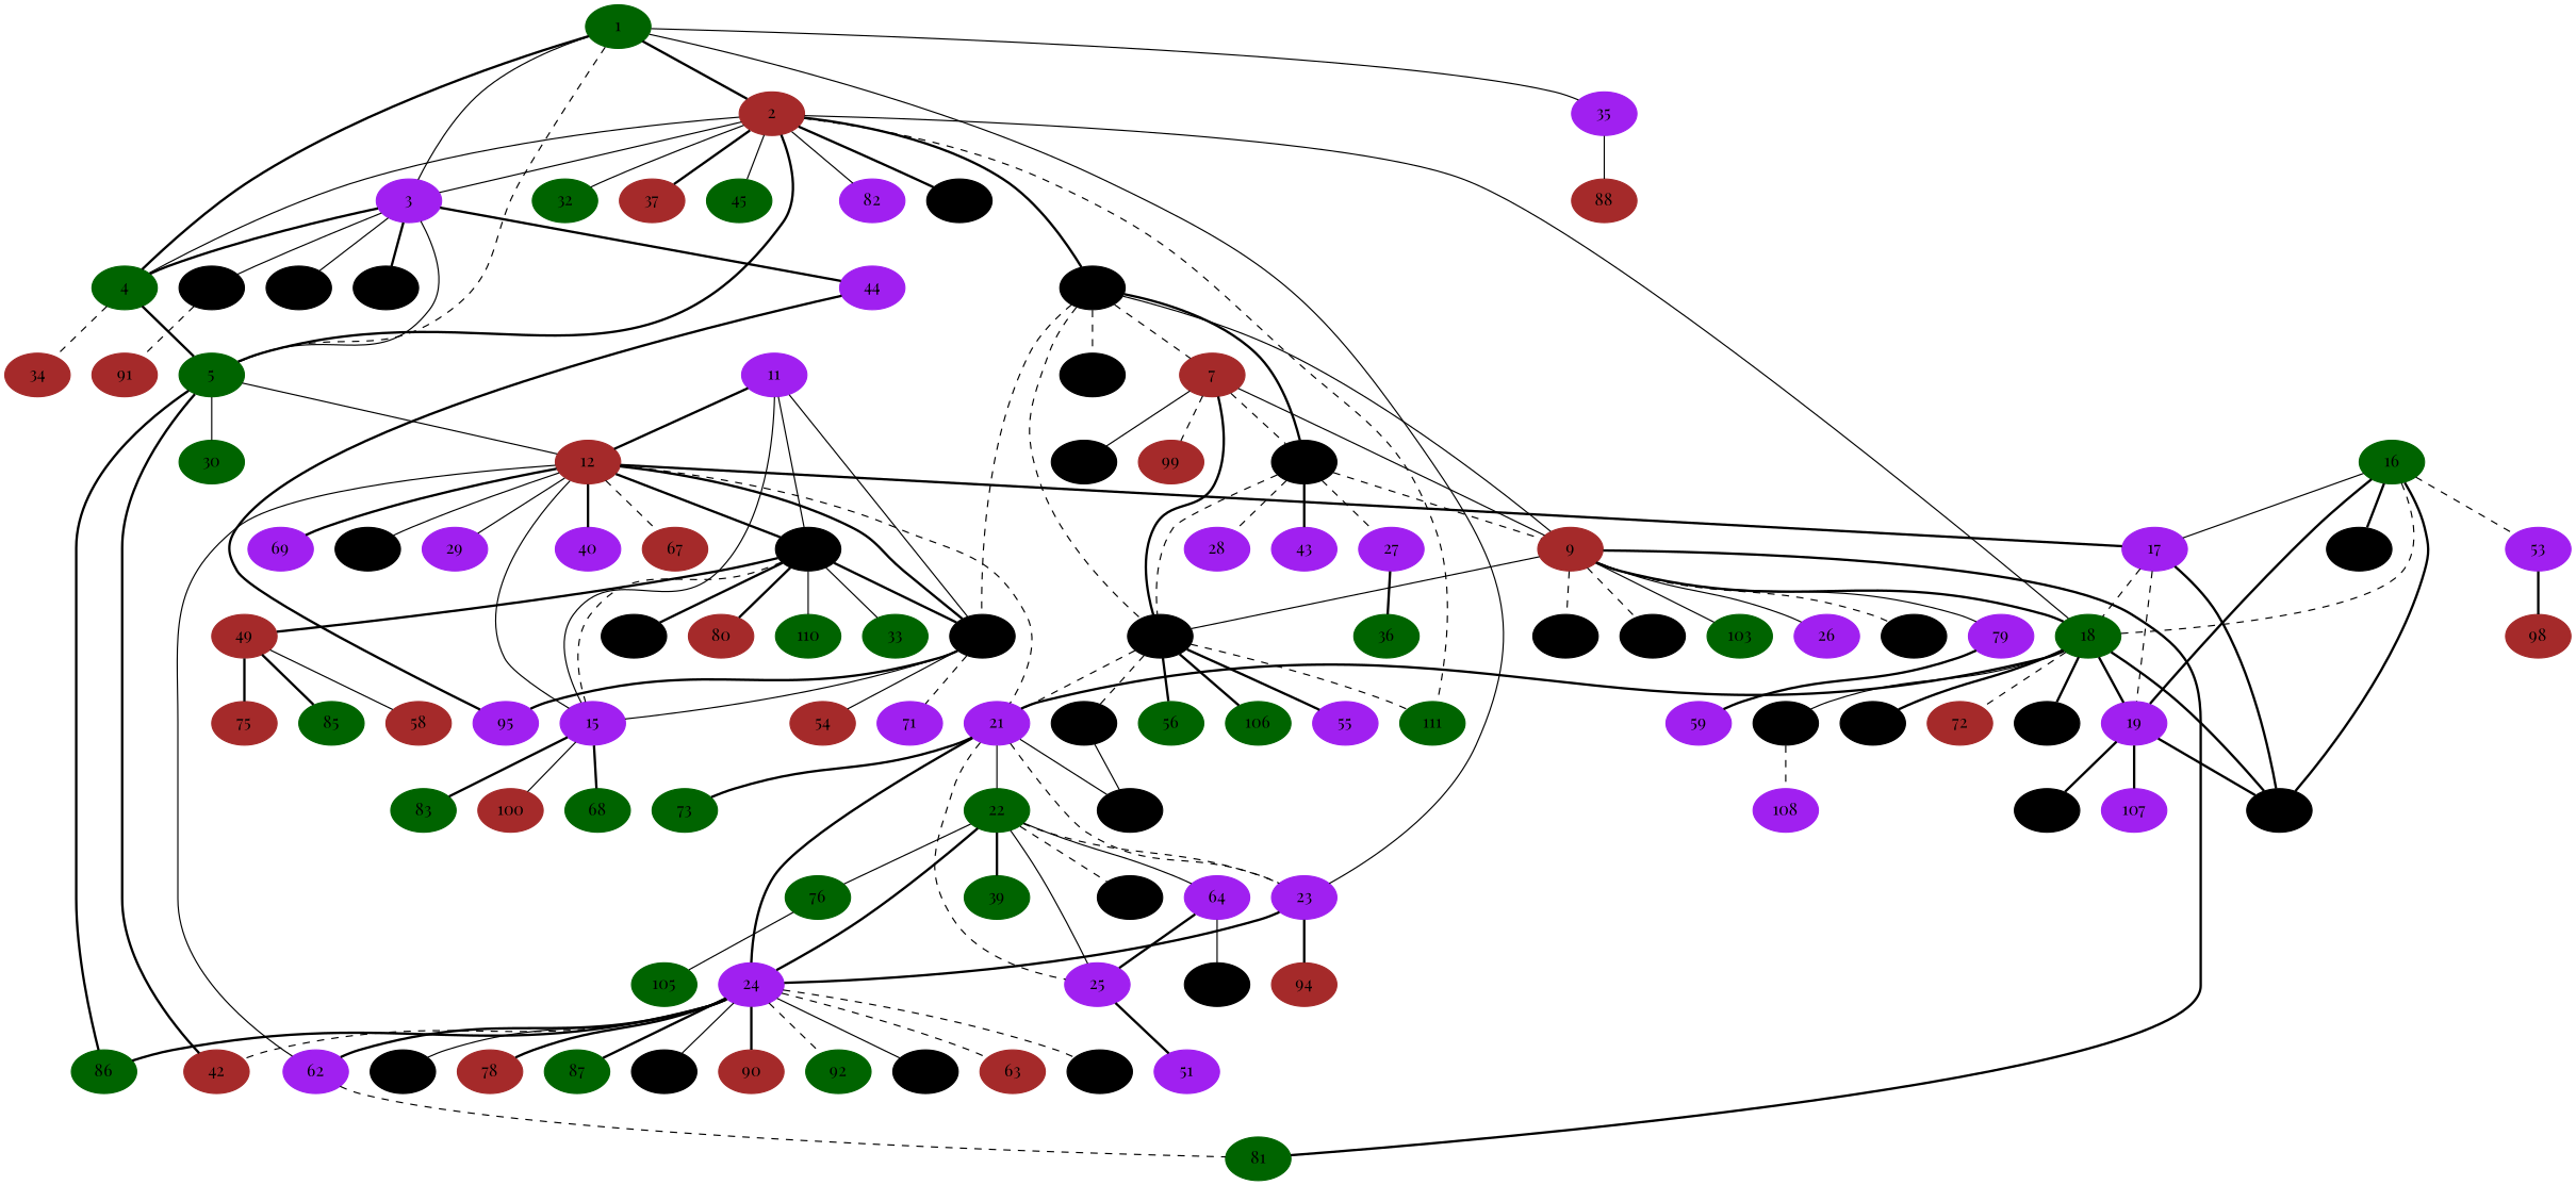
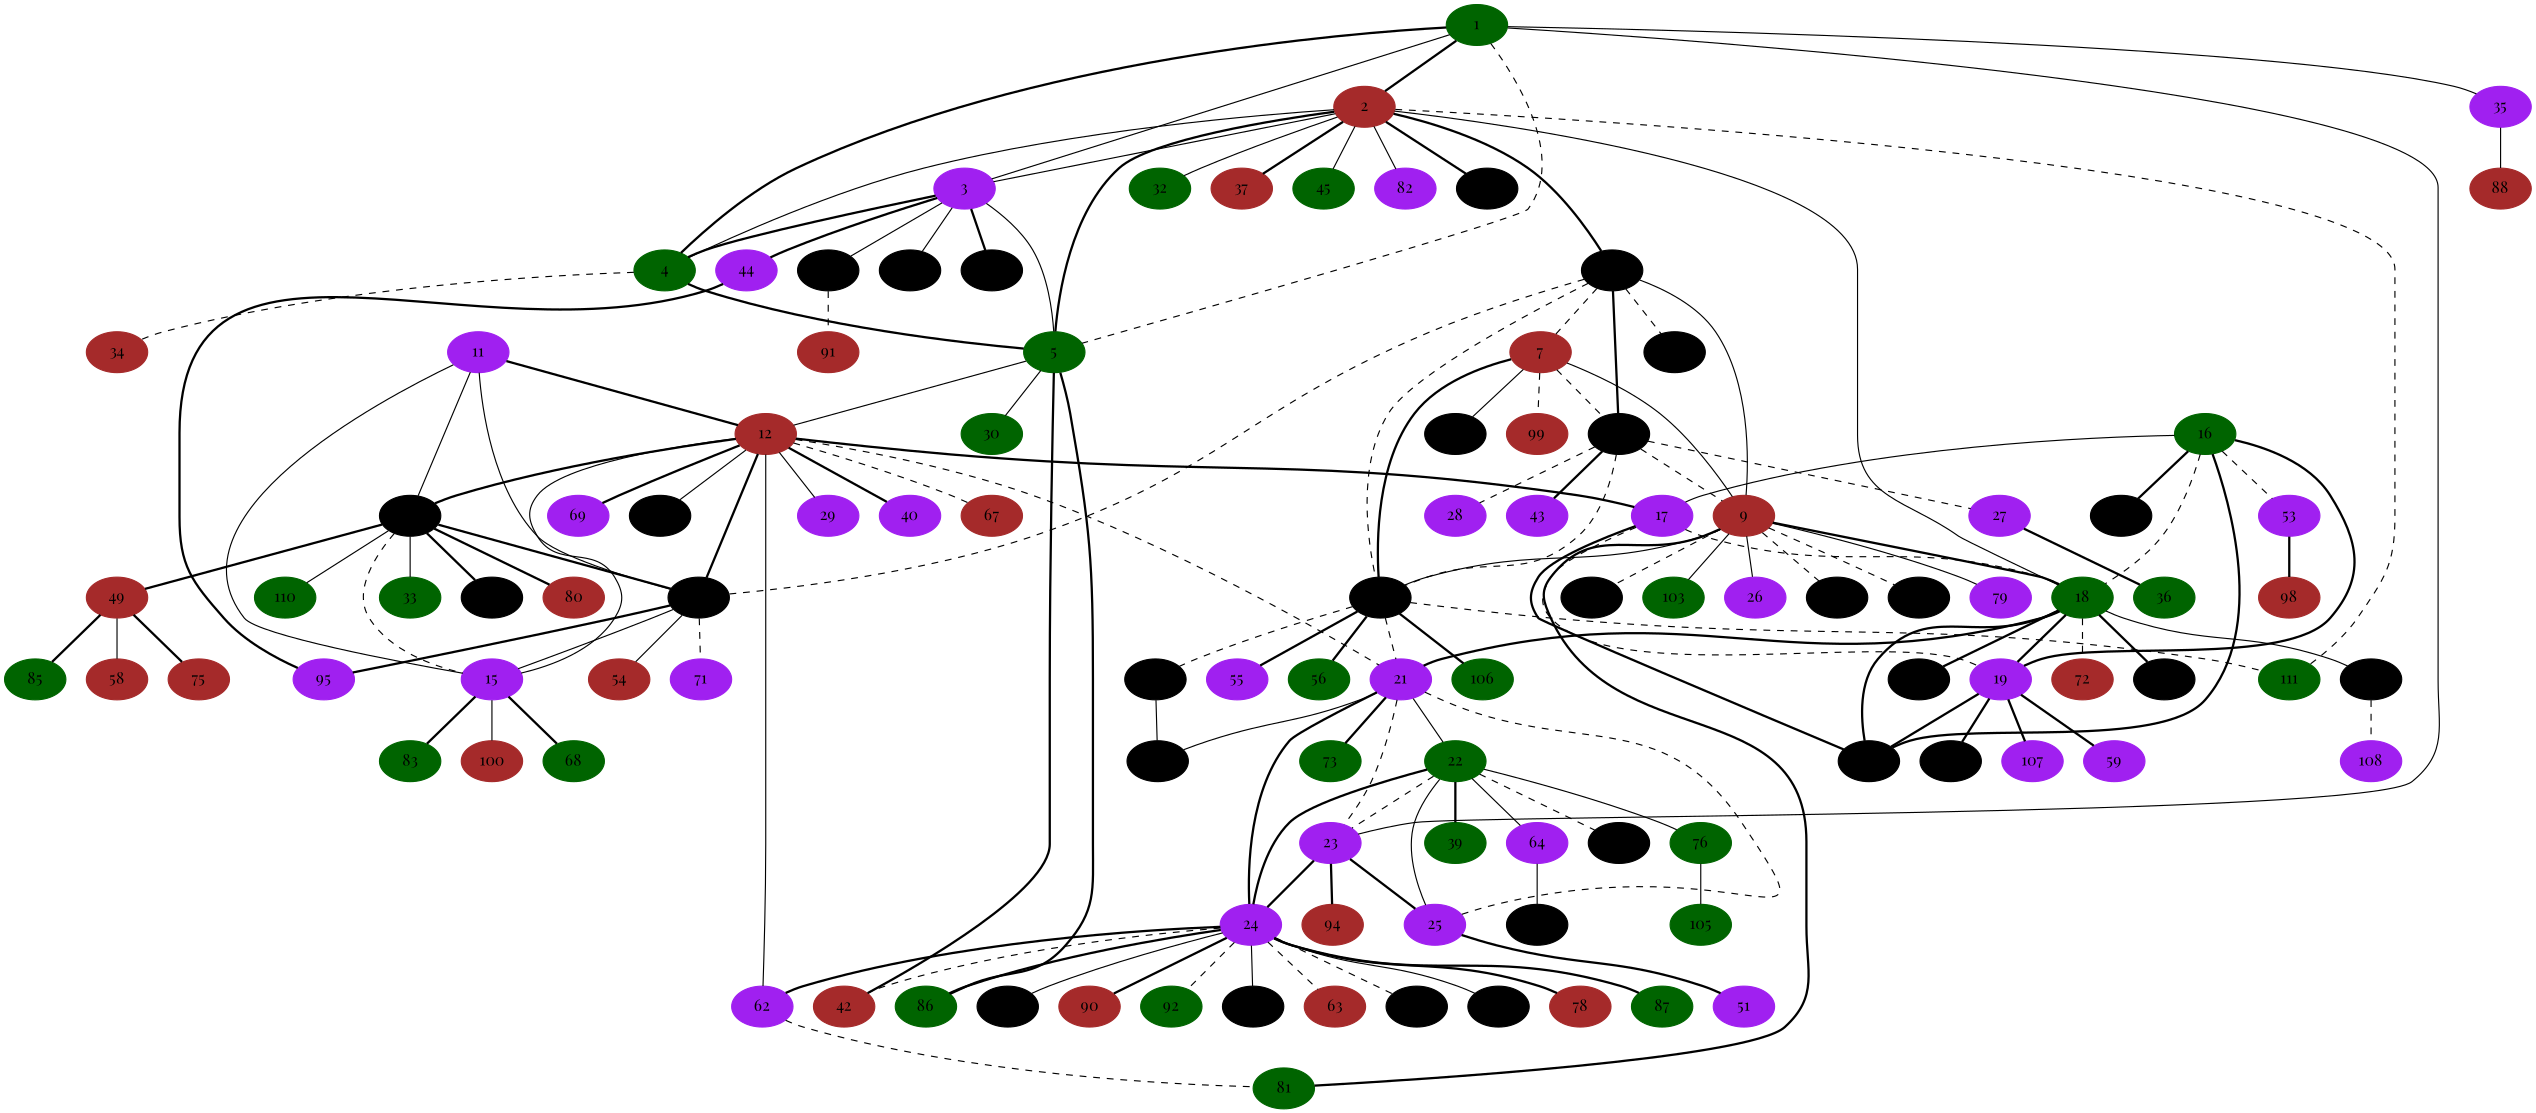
  graph {
    fontname="Playfair Display"
    node [color=purple fontname="Playfair Display" style=filled]
    edge [fontname="Playfair Display" style=bold]
    1 [color=darkgreen]
    2 [color=brown]
    3
    4 [color=darkgreen]
    5 [color=darkgreen]
    23
    35
    6 [color=black]
    18 [color=darkgreen]
    32 [color=darkgreen]
    37 [color=brown]
    45 [color=darkgreen]
    82
    97 [color=black]
    111 [color=darkgreen]
    44
    48 [color=black]
    65 [color=black]
    70 [color=black]
    34 [color=brown]
    12 [color=brown]
    30 [color=darkgreen]
    42 [color=brown]
    86 [color=darkgreen]
    24
    25
    94 [color=brown]
    88 [color=brown]
    7 [color=brown]
    8 [color=black]
    9 [color=brown]
    10 [color=black]
    14 [color=black]
    50 [color=black]
    21
    19
    20 [color=black]
    52 [color=black]
    57 [color=black]
    72 [color=brown]
    112 [color=black]
    95
    91 [color=brown]
    13 [color=black]
    15
    17
    29
    40
    62
    67 [color=brown]
    69
    102 [color=black]
    74 [color=black]
    99 [color=brown]
    27
    28
    43
    26
    46 [color=black]
    47 [color=black]
    79
    81 [color=darkgreen]
    93 [color=black]
    103 [color=darkgreen]
    41 [color=black]
    55
    56 [color=darkgreen]
    106 [color=darkgreen]
    54 [color=brown]
    71
    36 [color=darkgreen]
    22 [color=darkgreen]
    73 [color=darkgreen]
    84 [color=black]
    11
    33 [color=darkgreen]
    38 [color=black]
    49 [color=brown]
    80 [color=brown]
    110 [color=darkgreen]
    68 [color=darkgreen]
    83 [color=darkgreen]
    100 [color=brown]
    58 [color=brown]
    75 [color=brown]
    85 [color=darkgreen]
    16 [color=darkgreen]
    31 [color=black]
    53
    59
    61 [color=black]
    107
    98 [color=brown]
    108
    39 [color=darkgreen]
    64
    76 [color=darkgreen]
    101 [color=black]
    63 [color=brown]
    66 [color=black]
    77 [color=black]
    78 [color=brown]
    87 [color=darkgreen]
    89 [color=black]
    90 [color=brown]
    92 [color=darkgreen]
    104 [color=black]
    51
    109 [color=black]
    105 [color=darkgreen]
    1 -- 2
    1 -- 3 [style=solid]
    1 -- 4
    1 -- 5 [style=dashed]
    1 -- 23 [style=solid]
    1 -- 35 [style=solid]
    2 -- 3 [style=solid]
    2 -- 4 [style=solid]
    2 -- 5
    2 -- 6
    2 -- 18 [style=solid]
    2 -- 32 [style=solid]
    2 -- 37
    2 -- 45 [style=solid]
    2 -- 82 [style=solid]
    2 -- 97
    2 -- 111 [style=dashed]
    3 -- 4
    3 -- 5 [style=solid]
    3 -- 44
    3 -- 48 [style=solid]
    3 -- 65 [style=solid]
    3 -- 70
    4 -- 5
    4 -- 34 [style=dashed]
    5 -- 12 [style=solid]
    5 -- 30 [style=solid]
    5 -- 42
    5 -- 86
    23 -- 24
-   64 -- 25
+   23 -- 25
    23 -- 94
    35 -- 88 [style=solid]
    6 -- 7 [style=dashed]
    6 -- 8
    6 -- 9 [style=solid]
    6 -- 10 [style=dashed]
    6 -- 14 [style=dashed]
    6 -- 50 [style=dashed]
    18 -- 21
    18 -- 19
    18 -- 20
    18 -- 52 [style=solid]
    18 -- 57
    18 -- 72 [style=dashed]
    18 -- 112
    44 -- 95
    48 -- 91 [style=dashed]
    12 -- 14
    12 -- 21 [style=dashed]
    12 -- 13
    12 -- 15 [style=solid]
    12 -- 17
    12 -- 29 [style=solid]
    12 -- 40
    12 -- 62 [style=solid]
    12 -- 67 [style=dashed]
    12 -- 69
    12 -- 102 [style=solid]
    24 -- 42 [style=dashed]
    24 -- 86
    24 -- 62
    24 -- 63 [style=dashed]
    24 -- 66 [style=dashed]
    24 -- 77 [style=solid]
    24 -- 78
    24 -- 87
    24 -- 89 [style=solid]
    24 -- 90
    24 -- 92 [style=dashed]
    24 -- 104 [style=solid]
    25 -- 51
    7 -- 8 [style=dashed]
    7 -- 9 [style=solid]
    7 -- 10
    7 -- 74 [style=solid]
    7 -- 99 [style=dashed]
    8 -- 9 [style=dashed]
    8 -- 10 [style=dashed]
    8 -- 27 [style=dashed]
    8 -- 28 [style=dashed]
    8 -- 43
    9 -- 18
    9 -- 10 [style=solid]
    9 -- 26 [style=solid]
    9 -- 46 [style=dashed]
    9 -- 47 [style=dashed]
    9 -- 79 [style=solid]
    9 -- 81
    9 -- 93 [style=dashed]
    9 -- 103 [style=solid]
    10 -- 111 [style=dashed]
    10 -- 21 [style=dashed]
    10 -- 41 [style=dashed]
    10 -- 55
    10 -- 56
    10 -- 106
    14 -- 95
    14 -- 15 [style=solid]
    14 -- 54 [style=solid]
    14 -- 71 [style=dashed]
    21 -- 23 [style=dashed]
    21 -- 24
    21 -- 25 [style=dashed]
    21 -- 22 [style=solid]
    21 -- 73
    21 -- 84 [style=solid]
    19 -- 20
-   79 -- 59
+   19 -- 59
    19 -- 61
    19 -- 107
    52 -- 108 [style=dashed]
    13 -- 14
    13 -- 15 [style=dashed]
    13 -- 33 [style=solid]
    13 -- 38
    13 -- 49
    13 -- 80
    13 -- 110 [style=solid]
    15 -- 68
    15 -- 83
    15 -- 100 [style=solid]
    17 -- 18 [style=dashed]
    17 -- 19 [style=dashed]
    17 -- 20
    62 -- 81 [style=dashed]
    27 -- 36
    41 -- 84 [style=solid]
    22 -- 23 [style=dashed]
    22 -- 24
    22 -- 25 [style=solid]
    22 -- 39
    22 -- 64 [style=solid]
    22 -- 76 [style=solid]
    22 -- 101 [style=dashed]
    11 -- 12
    11 -- 14 [style=solid]
    11 -- 13 [style=solid]
    11 -- 15 [style=solid]
    49 -- 58 [style=solid]
    49 -- 75
    49 -- 85
    16 -- 18 [style=dashed]
    16 -- 19
    16 -- 20
    16 -- 17 [style=solid]
    16 -- 31
    16 -- 53 [style=dashed]
    53 -- 98
    64 -- 109 [style=solid]
    76 -- 105 [style=solid]
  }
